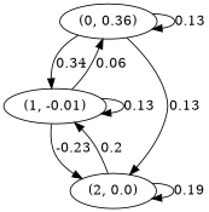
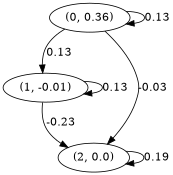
  digraph {
    n1 [label="(0, 0.36)"]
    n2 [label="(1, -0.01)"]
    n3 [label="(2, 0.0)"]
    n1 -> n1 [label=0.13]
-   n1 -> n2 [label=0.34]
-   n1 -> n3 [label=0.13]
-   n2 -> n1 [label=0.06]
+   n1 -> n2 [label=0.13]
+   n1 -> n3 [label=-0.03]
    n2 -> n2 [label=0.13]
    n2 -> n3 [label=-0.23]
-   n3 -> n2 [label=0.2]
    n3 -> n3 [label=0.19]
  }
